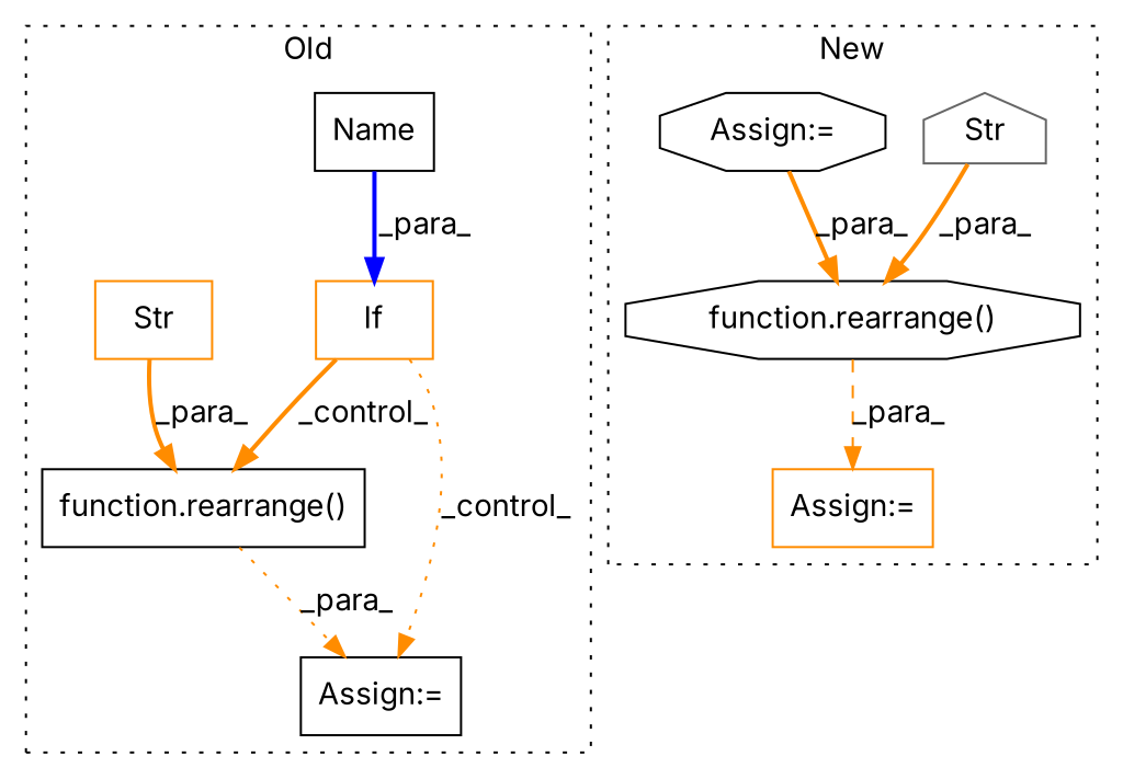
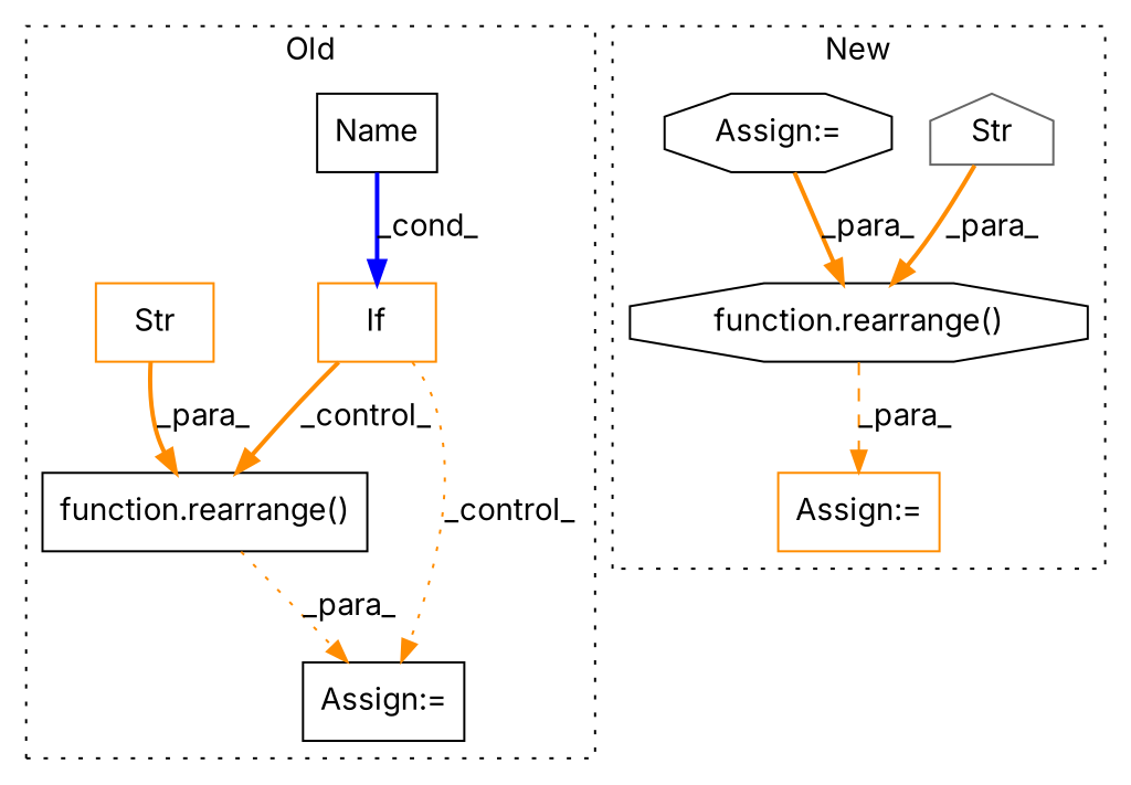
  digraph {
    fontname=Inter
    node [a=68 l=3 shape=box color=black fontname=Inter]
    edge [color=darkorange style=bold fontname=Inter]
    n1 [a=96 l="3,14" label=If s="2735,2746" color=darkorange]
    n2 [label="Assign:=" s=2761]
    n3 [a=87 l=8 label=Name s=2738]
    n4 [a=75 l="10,8" label="function.rearrange()" s="2764,2803"]
    n5 [a=66 l=26 label=Str s=2777 color=darkorange]
    n6 [a=75 l="10,1" label="function.rearrange()" s="6410,6446" shape=octagon]
    n7 [a=66 l=16 label=Str s=6430 shape=house color=gray40]
    n8 [label="Assign:=" s=6360 shape=octagon]
    n9 [label="Assign:=" s=6407 color=darkorange]
    subgraph cluster_1 {
      label=Old
      style=dotted
      n1
      n2
      n3
      n4
      n5
    }
    subgraph cluster_2 {
      label=New
      style=dotted
      n6
      n7
      n8
      n9
    }
    n1 -> n2 [label=_control_ style=dotted]
    n1 -> n4 [label=_control_]
-   n3 -> n1 [label=_para_ color=blue]
+   n3 -> n1 [label=_cond_ color=blue]
    n4 -> n2 [label=_para_ style=dotted]
    n5 -> n4 [label=_para_]
    n6 -> n9 [label=_para_ style=dashed]
    n7 -> n6 [label=_para_]
    n8 -> n6 [label=_para_]
  }
